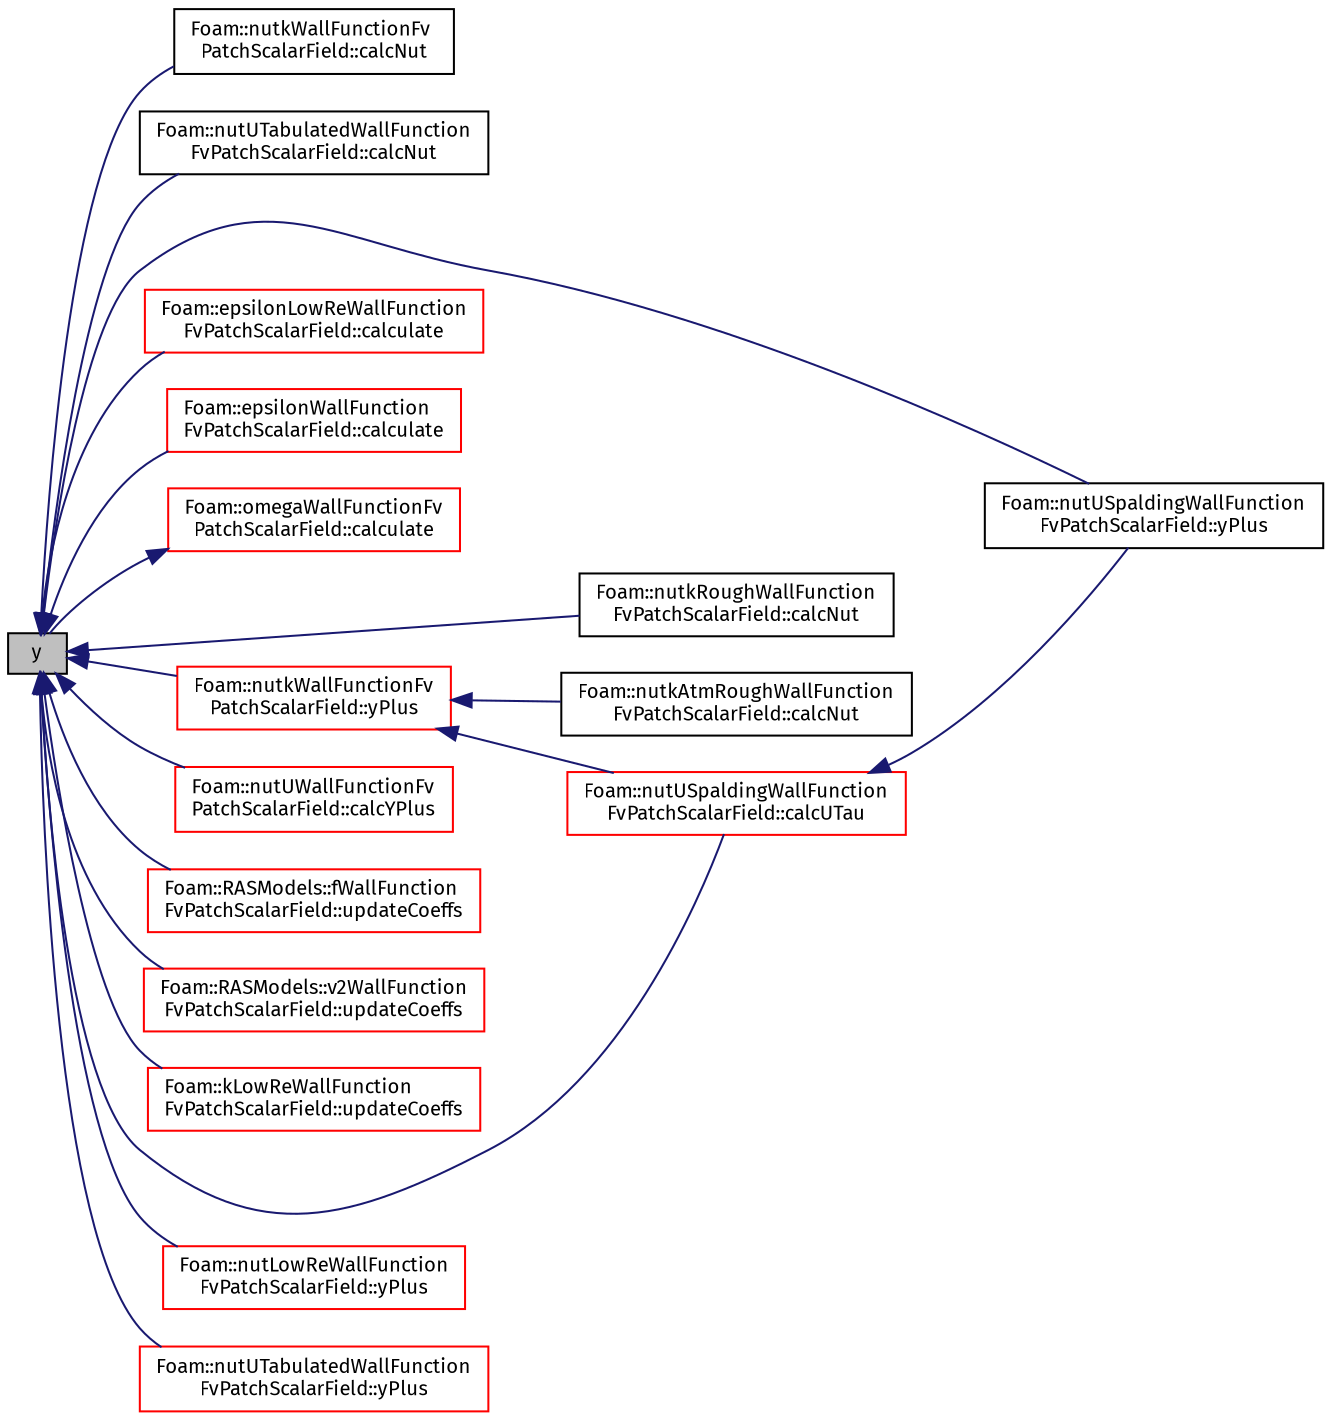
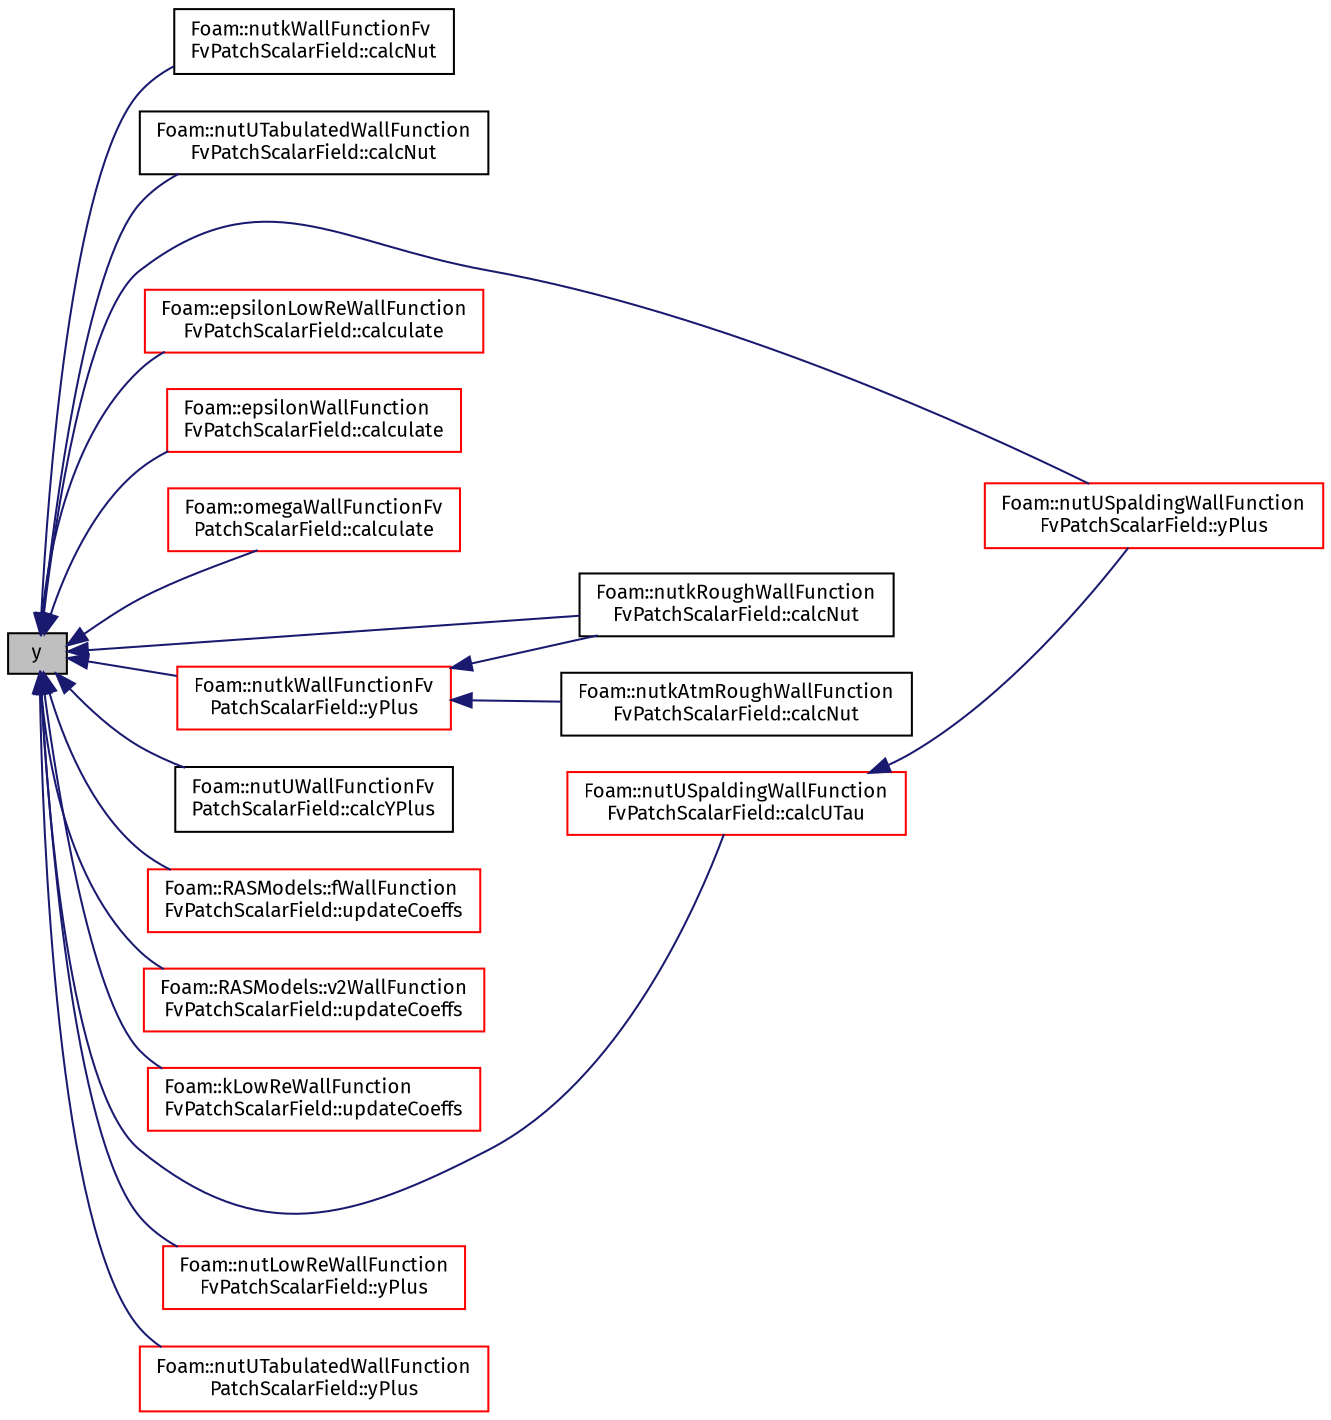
  digraph {
    fontname="Fira Sans"
    rankdir=LR
    node [color=red fontname="Fira Sans" fontsize=10 shape=record]
    edge [color=midnightblue dir=back fontname="Fira Sans" fontsize=10 labelfontname=Helvetica labelfontsize=10 style=solid]
    n1 [color=black fillcolor=grey75 fontcolor=black height=0.2 label=y style=filled width=0.4]
-   n2 [color=black height=0.2 label="Foam::nutkWallFunctionFv\lPatchScalarField::calcNut" width=0.4]
+   n2 [color=black height=0.2 label="Foam::nutkWallFunctionFv\lFvPatchScalarField::calcNut" width=0.4]
    n3 [color=black height=0.2 label="Foam::nutUTabulatedWallFunction\lFvPatchScalarField::calcNut" width=0.4]
    n4 [color=black height=0.2 label="Foam::nutkRoughWallFunction\lFvPatchScalarField::calcNut" width=0.4]
    n5 [height=0.2 label="Foam::epsilonLowReWallFunction\lFvPatchScalarField::calculate" width=0.4]
    n6 [height=0.2 label="Foam::epsilonWallFunction\lFvPatchScalarField::calculate" width=0.4]
    n7 [height=0.2 label="Foam::omegaWallFunctionFv\lPatchScalarField::calculate" width=0.4]
    n8 [height=0.2 label="Foam::nutUSpaldingWallFunction\lFvPatchScalarField::calcUTau" width=0.4]
-   n9 [color=black height=0.2 label="Foam::nutUSpaldingWallFunction\lFvPatchScalarField::yPlus" width=0.4]
-   n10 [height=0.2 label="Foam::nutUWallFunctionFv\lPatchScalarField::calcYPlus" width=0.4]
+   n9 [height=0.2 label="Foam::nutUSpaldingWallFunction\lFvPatchScalarField::yPlus" width=0.4]
+   n10 [color=black height=0.2 label="Foam::nutUWallFunctionFv\lPatchScalarField::calcYPlus" width=0.4]
    n11 [height=0.2 label="Foam::RASModels::fWallFunction\lFvPatchScalarField::updateCoeffs" width=0.4]
    n12 [height=0.2 label="Foam::RASModels::v2WallFunction\lFvPatchScalarField::updateCoeffs" width=0.4]
    n13 [height=0.2 label="Foam::kLowReWallFunction\lFvPatchScalarField::updateCoeffs" width=0.4]
    n14 [height=0.2 label="Foam::nutkWallFunctionFv\lPatchScalarField::yPlus" width=0.4]
    n15 [height=0.2 label="Foam::nutLowReWallFunction\lFvPatchScalarField::yPlus" width=0.4]
-   n16 [height=0.2 label="Foam::nutUTabulatedWallFunction\lFvPatchScalarField::yPlus" width=0.4]
+   n16 [height=0.2 label="Foam::nutUTabulatedWallFunction\lPatchScalarField::yPlus" width=0.4]
    n17 [color=black height=0.2 label="Foam::nutkAtmRoughWallFunction\lFvPatchScalarField::calcNut" width=0.4]
    n1 -> n2
    n1 -> n3
    n1 -> n4
    n1 -> n5
    n1 -> n6
-   n7 -> n1
+   n1 -> n7
    n1 -> n8
    n1 -> n9
    n1 -> n10
    n1 -> n11
    n1 -> n12
    n1 -> n13
    n1 -> n14
    n1 -> n15
    n1 -> n16
    n8 -> n9
-   n14 -> n8
+   n14 -> n4
    n14 -> n17
  }
